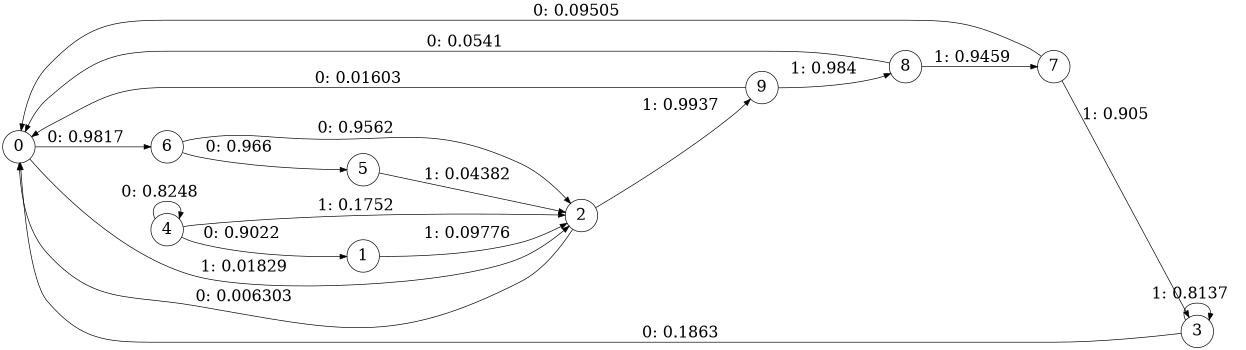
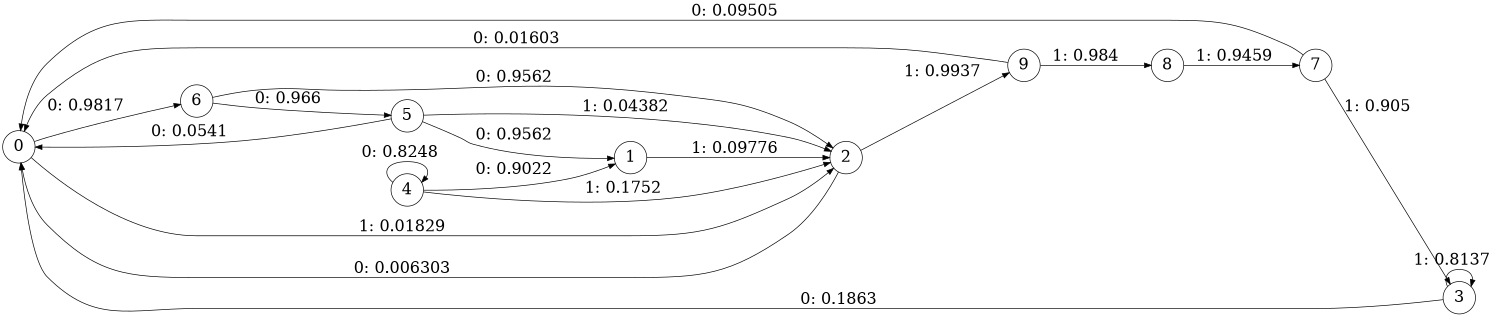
  digraph {
    rankdir=LR
    node [fontsize=24 shape=circle]
    edge [fontsize=24]
    0
    6
    2
    5
    9
    1
    8
    4
    7
    3
    0 -> 6 [label="0: 0.9817   "]
    0 -> 2 [label="1: 0.01829  "]
    6 -> 2 [label="0: 0.9562   "]
    6 -> 5 [label="0: 0.966    "]
    2 -> 0 [label="0: 0.006303  "]
    2 -> 9 [label="1: 0.9937   "]
    5 -> 2 [label="1: 0.04382  "]
+   5 -> 1 [label="0: 0.9562   "]
    9 -> 0 [label="0: 0.01603  "]
    9 -> 8 [label="1: 0.984    "]
    1 -> 2 [label="1: 0.09776  "]
-   8 -> 0 [label="0: 0.0541   "]
+   5 -> 0 [label="0: 0.0541   "]
    8 -> 7 [label="1: 0.9459   "]
    4 -> 2 [label="1: 0.1752   "]
    4 -> 1 [label="0: 0.9022   "]
    4 -> 4 [label="0: 0.8248   "]
    7 -> 0 [label="0: 0.09505  "]
    7 -> 3 [label="1: 0.905    "]
    3 -> 0 [label="0: 0.1863   "]
    3 -> 3 [label="1: 0.8137   "]
  }
